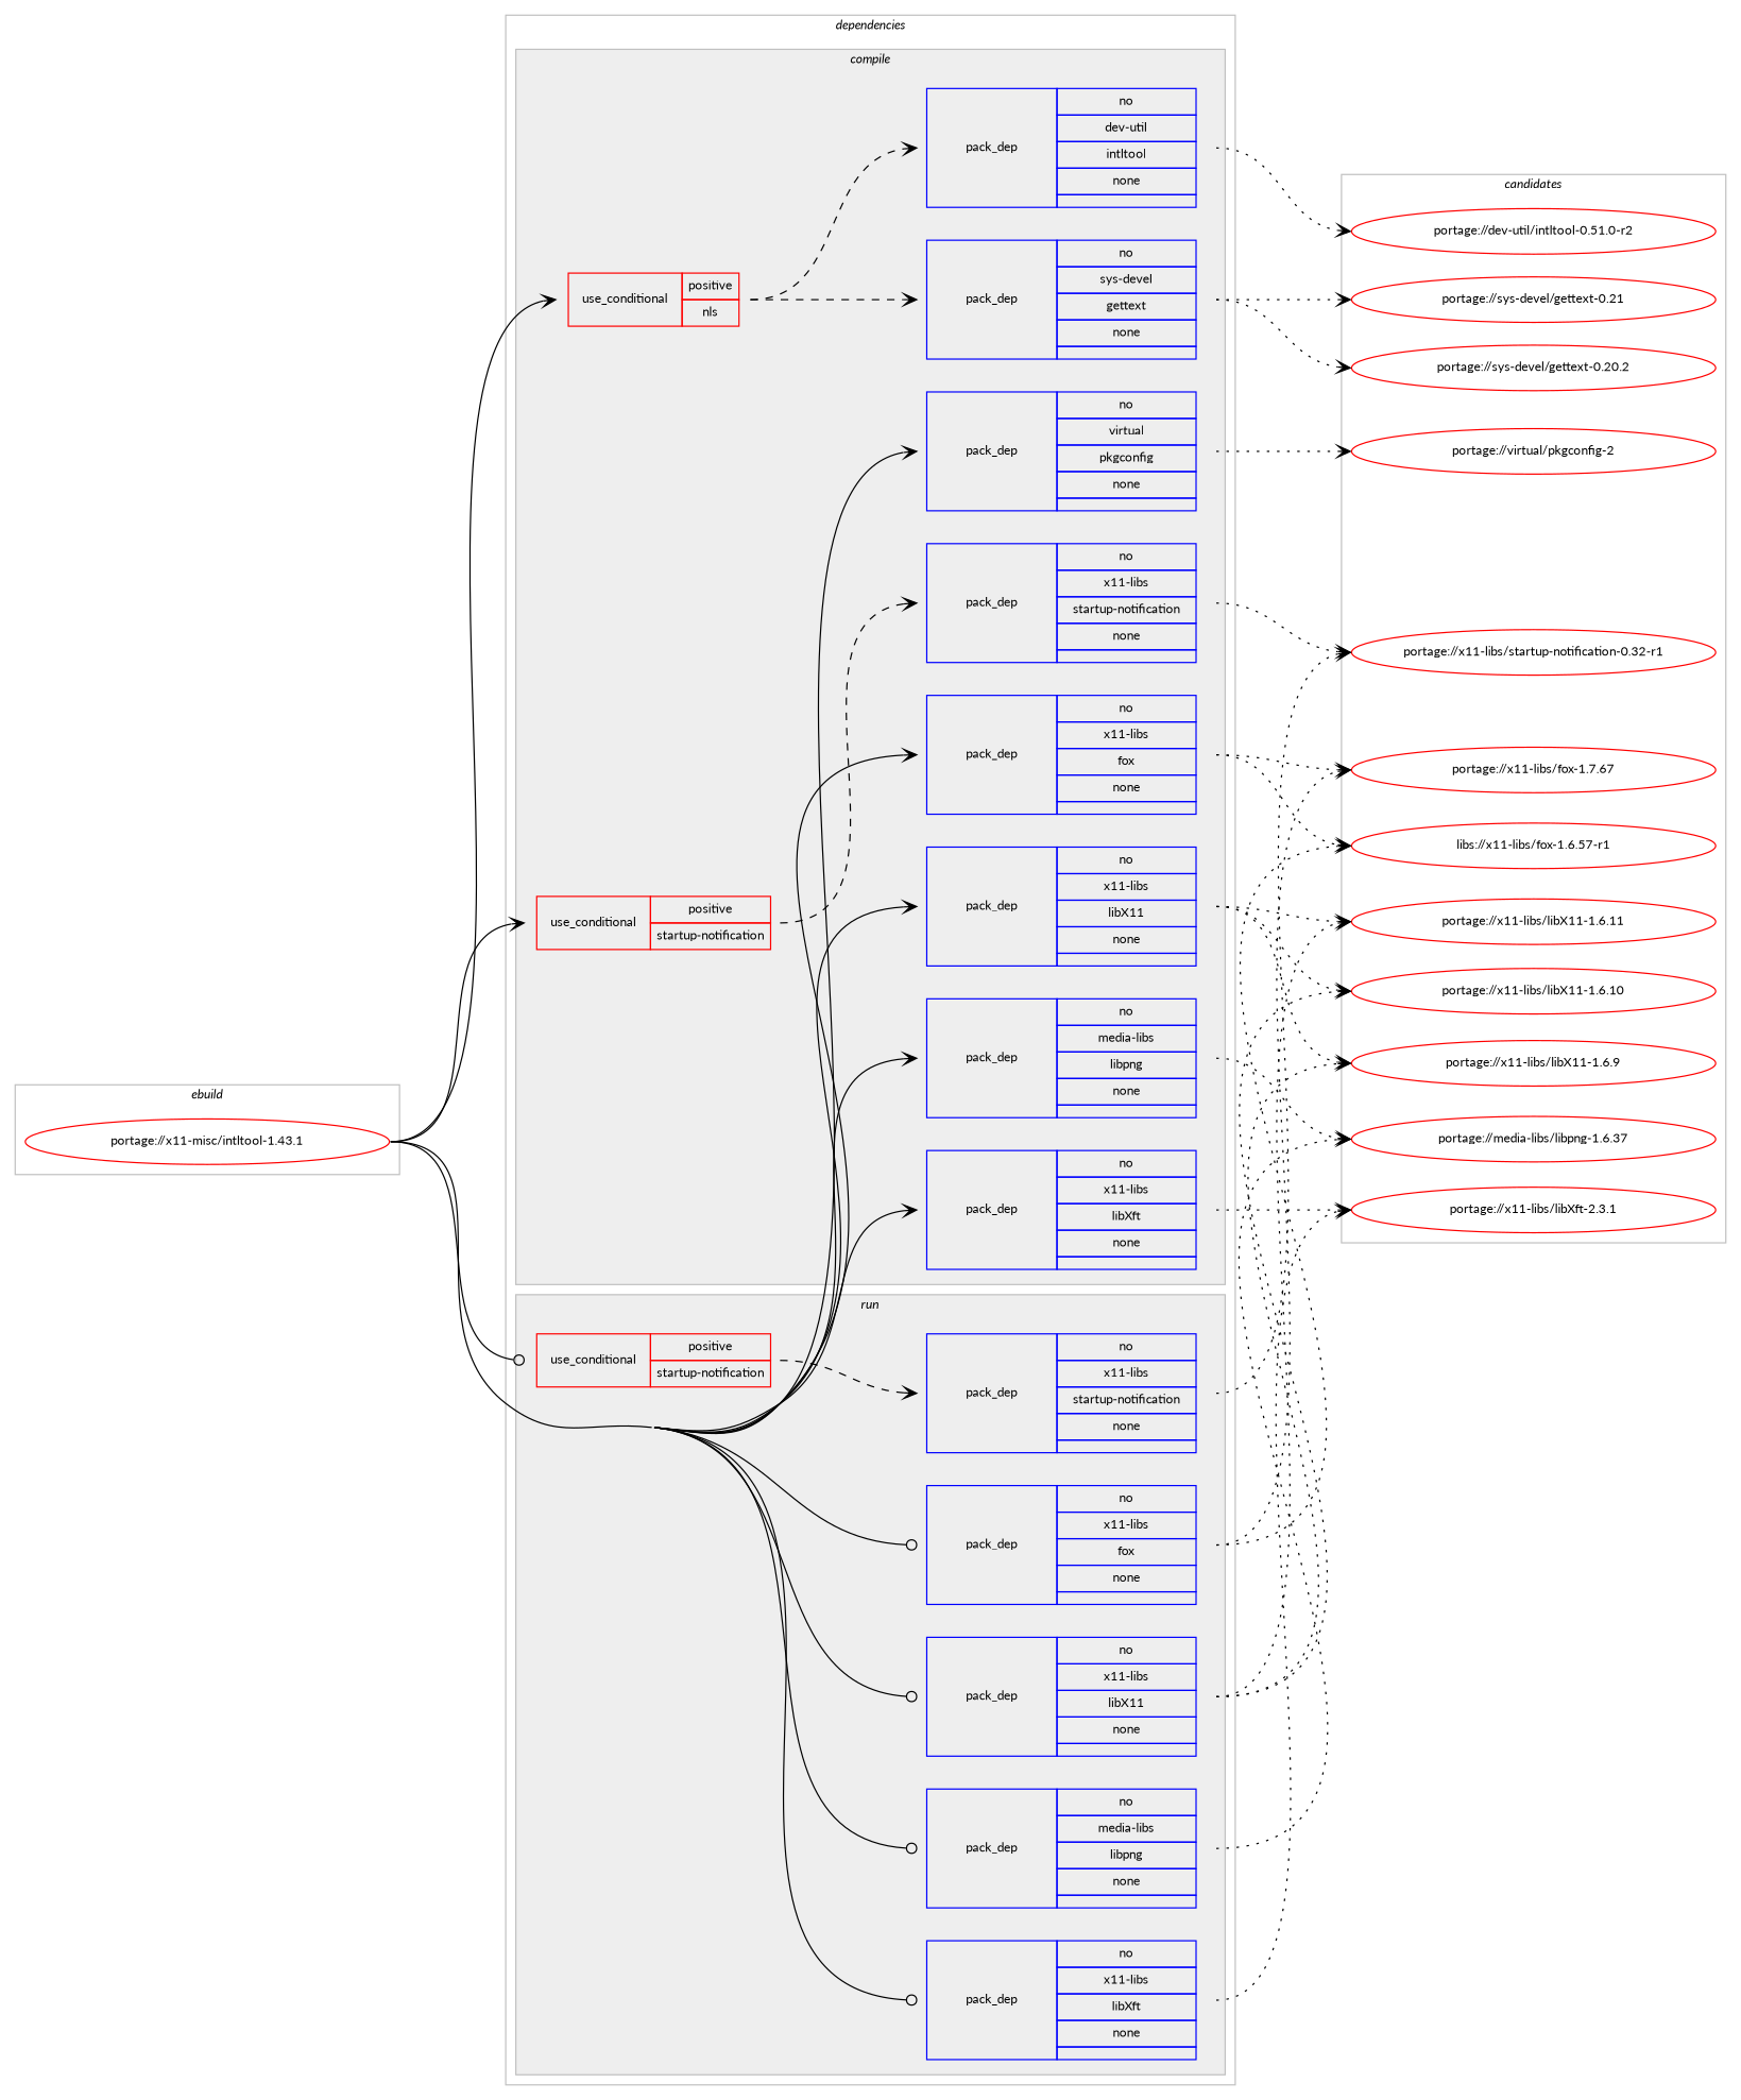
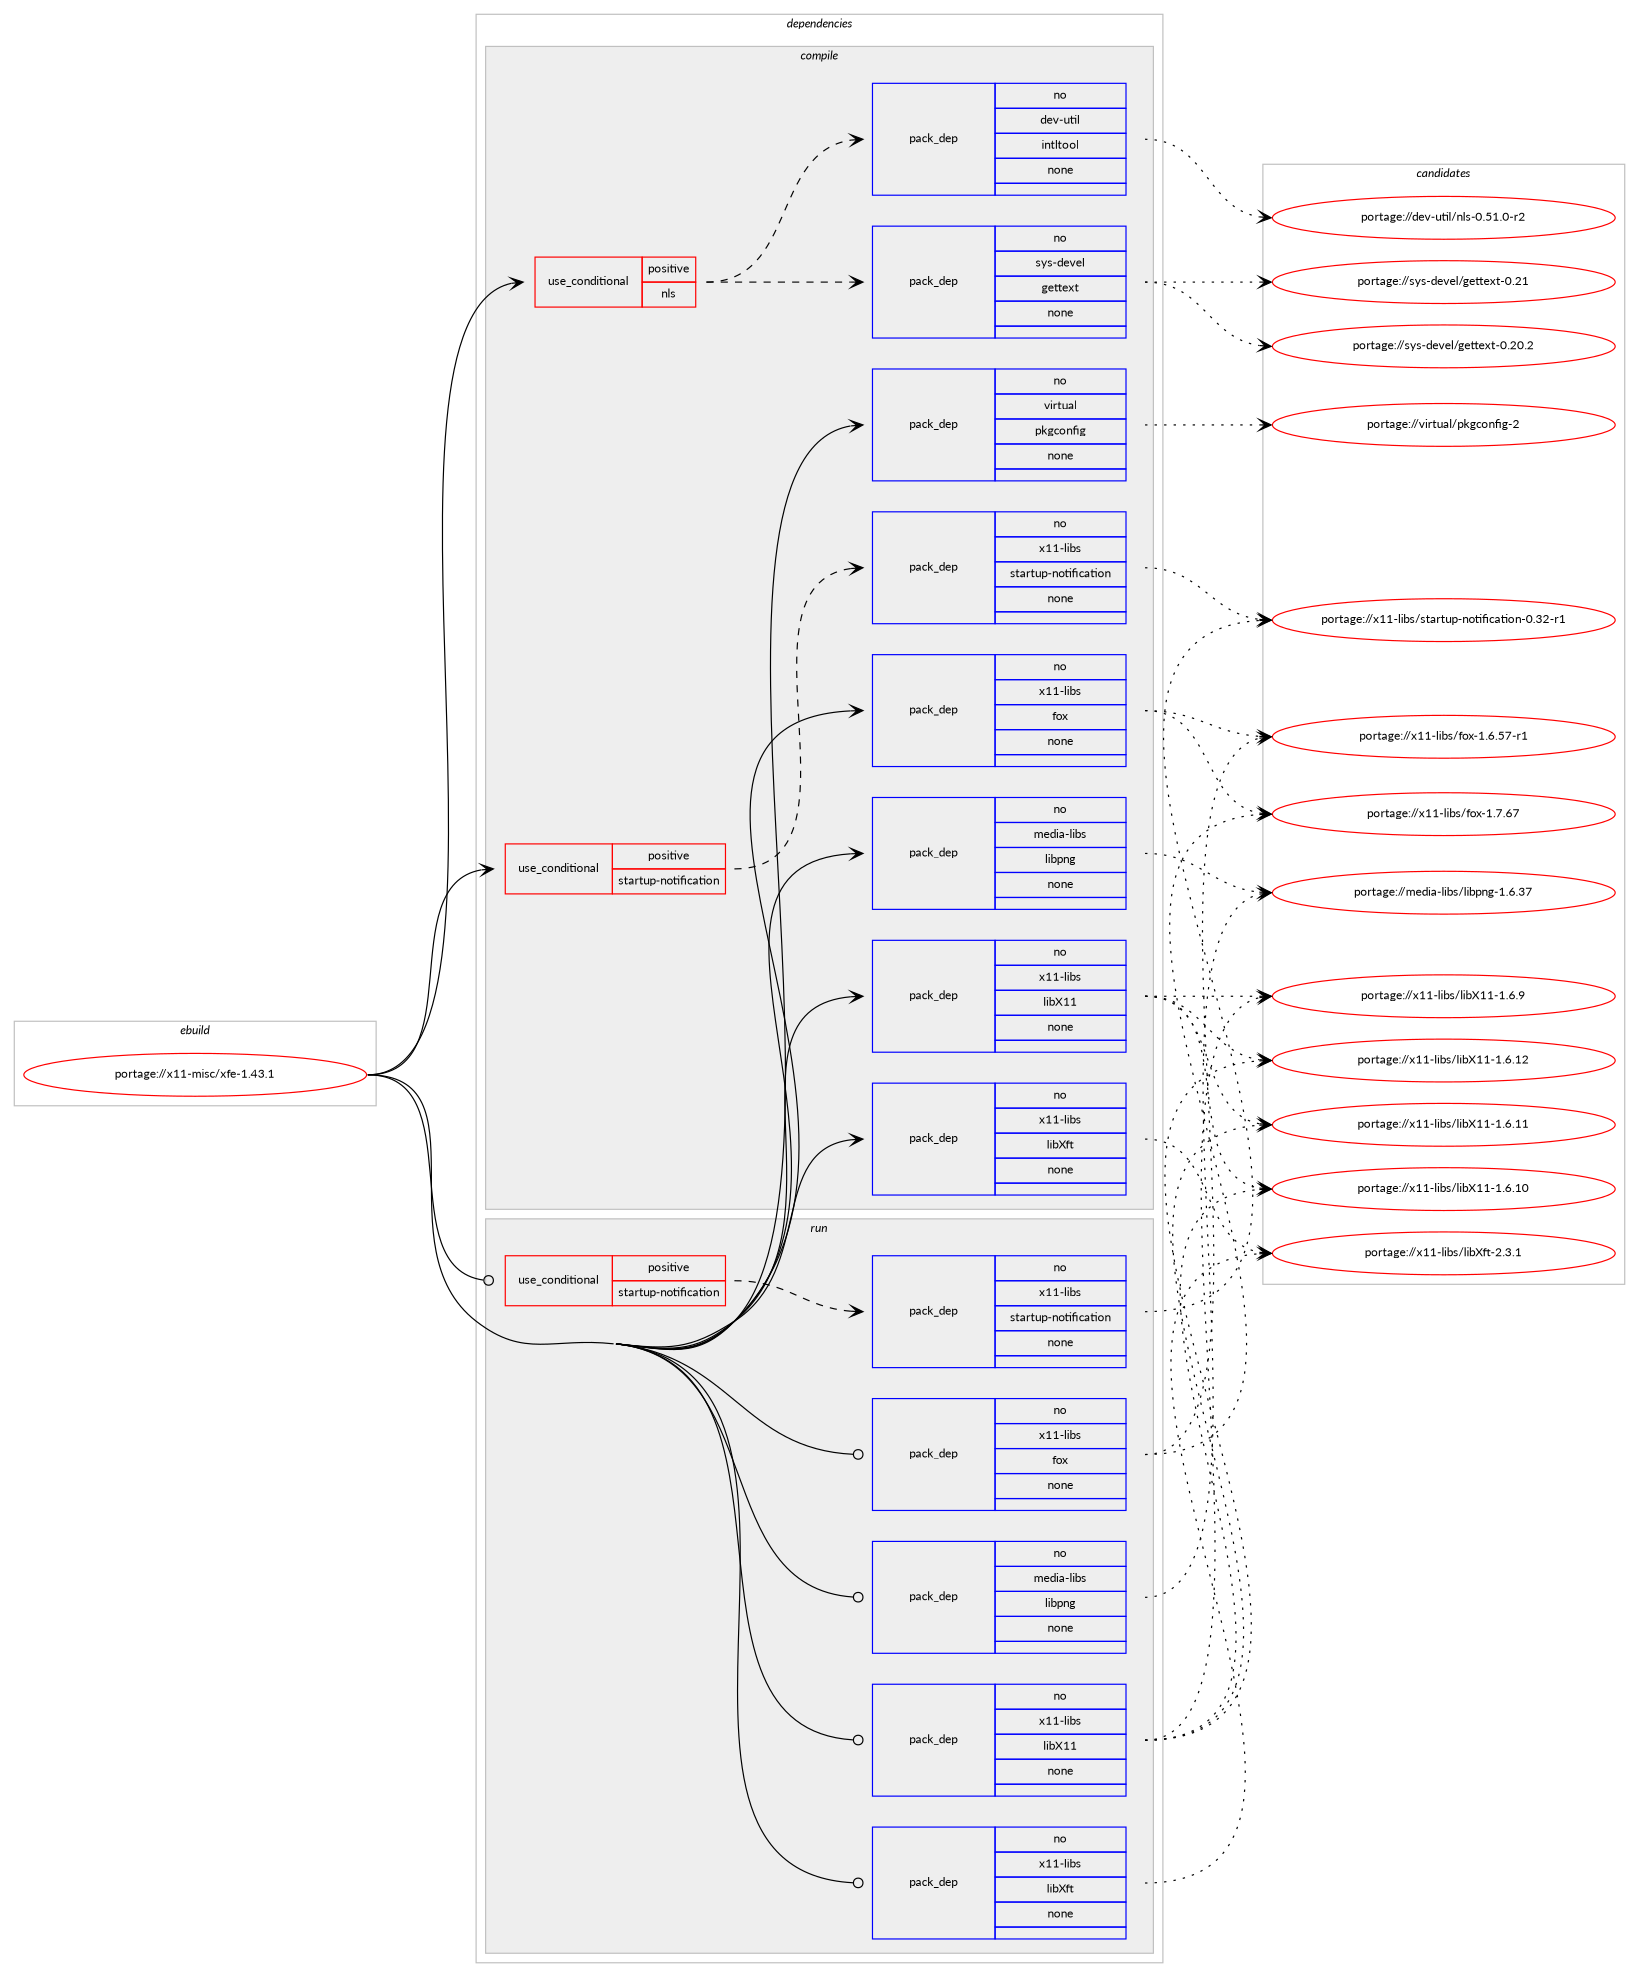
  digraph {
    compound=true
    concentrate=true
    fontname=Lato
    fontsize=10
    newrank=true
    rankdir=LR
    ranksep=1.5
    node [color=red fontname=Lato fontsize=10 shape=none]
    edge [arrowhead=vee fontname=Lato headport=w style=dotted tailport=e weight=100]
-   n1 [label="portage://x11-misc/intltool-1.43.1" width=4 shape=""]
+   n1 [label="portage://x11-misc/xfe-1.43.1" width=4 shape=""]
    n2 [color=blue label=<<TABLE BORDER="0" CELLBORDER="1" CELLSPACING="0" CELLPADDING="4" WIDTH="220"><TR><TD ROWSPAN="6" CELLPADDING="30">pack_dep</TD></TR><TR><TD WIDTH="110">no</TD></TR><TR><TD>dev-util</TD></TR><TR><TD>intltool</TD></TR><TR><TD>none</TD></TR><TR><TD></TD></TR></TABLE>>]
    n3 [color=blue label=<<TABLE BORDER="0" CELLBORDER="1" CELLSPACING="0" CELLPADDING="4" WIDTH="220"><TR><TD ROWSPAN="6" CELLPADDING="30">pack_dep</TD></TR><TR><TD WIDTH="110">no</TD></TR><TR><TD>sys-devel</TD></TR><TR><TD>gettext</TD></TR><TR><TD>none</TD></TR><TR><TD></TD></TR></TABLE>>]
    n4 [label=<<TABLE BORDER="0" CELLBORDER="1" CELLSPACING="0" CELLPADDING="4"><TR><TD ROWSPAN="3" CELLPADDING="10">use_conditional</TD></TR><TR><TD>positive</TD></TR><TR><TD>nls</TD></TR></TABLE>>]
    n5 [color=blue label=<<TABLE BORDER="0" CELLBORDER="1" CELLSPACING="0" CELLPADDING="4" WIDTH="220"><TR><TD ROWSPAN="6" CELLPADDING="30">pack_dep</TD></TR><TR><TD WIDTH="110">no</TD></TR><TR><TD>x11-libs</TD></TR><TR><TD>startup-notification</TD></TR><TR><TD>none</TD></TR><TR><TD></TD></TR></TABLE>>]
    n6 [label=<<TABLE BORDER="0" CELLBORDER="1" CELLSPACING="0" CELLPADDING="4"><TR><TD ROWSPAN="3" CELLPADDING="10">use_conditional</TD></TR><TR><TD>positive</TD></TR><TR><TD>startup-notification</TD></TR></TABLE>>]
    n7 [color=blue label=<<TABLE BORDER="0" CELLBORDER="1" CELLSPACING="0" CELLPADDING="4" WIDTH="220"><TR><TD ROWSPAN="6" CELLPADDING="30">pack_dep</TD></TR><TR><TD WIDTH="110">no</TD></TR><TR><TD>media-libs</TD></TR><TR><TD>libpng</TD></TR><TR><TD>none</TD></TR><TR><TD></TD></TR></TABLE>>]
    n8 [color=blue label=<<TABLE BORDER="0" CELLBORDER="1" CELLSPACING="0" CELLPADDING="4" WIDTH="220"><TR><TD ROWSPAN="6" CELLPADDING="30">pack_dep</TD></TR><TR><TD WIDTH="110">no</TD></TR><TR><TD>virtual</TD></TR><TR><TD>pkgconfig</TD></TR><TR><TD>none</TD></TR><TR><TD></TD></TR></TABLE>>]
    n9 [color=blue label=<<TABLE BORDER="0" CELLBORDER="1" CELLSPACING="0" CELLPADDING="4" WIDTH="220"><TR><TD ROWSPAN="6" CELLPADDING="30">pack_dep</TD></TR><TR><TD WIDTH="110">no</TD></TR><TR><TD>x11-libs</TD></TR><TR><TD>fox</TD></TR><TR><TD>none</TD></TR><TR><TD></TD></TR></TABLE>>]
    n10 [color=blue label=<<TABLE BORDER="0" CELLBORDER="1" CELLSPACING="0" CELLPADDING="4" WIDTH="220"><TR><TD ROWSPAN="6" CELLPADDING="30">pack_dep</TD></TR><TR><TD WIDTH="110">no</TD></TR><TR><TD>x11-libs</TD></TR><TR><TD>libX11</TD></TR><TR><TD>none</TD></TR><TR><TD></TD></TR></TABLE>>]
    n11 [color=blue label=<<TABLE BORDER="0" CELLBORDER="1" CELLSPACING="0" CELLPADDING="4" WIDTH="220"><TR><TD ROWSPAN="6" CELLPADDING="30">pack_dep</TD></TR><TR><TD WIDTH="110">no</TD></TR><TR><TD>x11-libs</TD></TR><TR><TD>libXft</TD></TR><TR><TD>none</TD></TR><TR><TD></TD></TR></TABLE>>]
    n12 [color=blue label=<<TABLE BORDER="0" CELLBORDER="1" CELLSPACING="0" CELLPADDING="4" WIDTH="220"><TR><TD ROWSPAN="6" CELLPADDING="30">pack_dep</TD></TR><TR><TD WIDTH="110">no</TD></TR><TR><TD>x11-libs</TD></TR><TR><TD>startup-notification</TD></TR><TR><TD>none</TD></TR><TR><TD></TD></TR></TABLE>>]
    n13 [label=<<TABLE BORDER="0" CELLBORDER="1" CELLSPACING="0" CELLPADDING="4"><TR><TD ROWSPAN="3" CELLPADDING="10">use_conditional</TD></TR><TR><TD>positive</TD></TR><TR><TD>startup-notification</TD></TR></TABLE>>]
    n14 [color=blue label=<<TABLE BORDER="0" CELLBORDER="1" CELLSPACING="0" CELLPADDING="4" WIDTH="220"><TR><TD ROWSPAN="6" CELLPADDING="30">pack_dep</TD></TR><TR><TD WIDTH="110">no</TD></TR><TR><TD>media-libs</TD></TR><TR><TD>libpng</TD></TR><TR><TD>none</TD></TR><TR><TD></TD></TR></TABLE>>]
    n15 [color=blue label=<<TABLE BORDER="0" CELLBORDER="1" CELLSPACING="0" CELLPADDING="4" WIDTH="220"><TR><TD ROWSPAN="6" CELLPADDING="30">pack_dep</TD></TR><TR><TD WIDTH="110">no</TD></TR><TR><TD>x11-libs</TD></TR><TR><TD>fox</TD></TR><TR><TD>none</TD></TR><TR><TD></TD></TR></TABLE>>]
    n16 [color=blue label=<<TABLE BORDER="0" CELLBORDER="1" CELLSPACING="0" CELLPADDING="4" WIDTH="220"><TR><TD ROWSPAN="6" CELLPADDING="30">pack_dep</TD></TR><TR><TD WIDTH="110">no</TD></TR><TR><TD>x11-libs</TD></TR><TR><TD>libX11</TD></TR><TR><TD>none</TD></TR><TR><TD></TD></TR></TABLE>>]
    n17 [color=blue label=<<TABLE BORDER="0" CELLBORDER="1" CELLSPACING="0" CELLPADDING="4" WIDTH="220"><TR><TD ROWSPAN="6" CELLPADDING="30">pack_dep</TD></TR><TR><TD WIDTH="110">no</TD></TR><TR><TD>x11-libs</TD></TR><TR><TD>libXft</TD></TR><TR><TD>none</TD></TR><TR><TD></TD></TR></TABLE>>]
-   n18 [label="portage://dev-util/intltool-0.51.0-r2" width=4 shape=""]
+   n18 [label="portage://dev-util/nls-0.51.0-r2" width=4 shape=""]
    n19 [label="portage://sys-devel/gettext-0.21" width=4 shape=""]
    n20 [label="portage://sys-devel/gettext-0.20.2" width=4 shape=""]
    n21 [label="portage://x11-libs/startup-notification-0.32-r1" width=4 shape=""]
    n22 [label="portage://media-libs/libpng-1.6.37" width=4 shape=""]
    n23 [label="portage://virtual/pkgconfig-2" width=4 shape=""]
    n24 [label="portage://x11-libs/fox-1.7.67" width=4 shape=""]
-   n25 [label="libs://x11-libs/fox-1.6.57-r1" width=4 shape=""]
+   n25 [label="portage://x11-libs/fox-1.6.57-r1" width=4 shape=""]
    n26 [label="portage://x11-libs/libX11-1.6.9" width=4 shape=""]
+   n27 [label="portage://x11-libs/libX11-1.6.12" width=4 shape=""]
    n28 [label="portage://x11-libs/libX11-1.6.11" width=4 shape=""]
    n29 [label="portage://x11-libs/libX11-1.6.10" width=4 shape=""]
    n30 [label="portage://x11-libs/libXft-2.3.1" width=4 shape=""]
    subgraph cluster_1 {
      color=gray
      label=<<i>ebuild</i>>
      rank=same
      n1
    }
    subgraph cluster_2 {
      color=gray
      label=<<i>dependencies</i>>
      subgraph cluster_3 {
        color=gray
        fillcolor="#eeeeee"
        label=<<i>compile</i>>
        style=filled
        subgraph sub_4 {
          color=gray
          fillcolor="#eeeeee"
          label=<<i>compile</i>>
          style=filled
          n4
          subgraph sub_5 {
            color=gray
            fillcolor="#eeeeee"
            label=<<i>compile</i>>
            style=filled
            n2
          }
          subgraph sub_6 {
            color=gray
            fillcolor="#eeeeee"
            label=<<i>compile</i>>
            style=filled
            n3
          }
        }
        subgraph sub_7 {
          color=gray
          fillcolor="#eeeeee"
          label=<<i>compile</i>>
          style=filled
          n6
          subgraph sub_8 {
            color=gray
            fillcolor="#eeeeee"
            label=<<i>compile</i>>
            style=filled
            n5
          }
        }
        subgraph sub_9 {
          color=gray
          fillcolor="#eeeeee"
          label=<<i>compile</i>>
          style=filled
          n7
        }
        subgraph sub_10 {
          color=gray
          fillcolor="#eeeeee"
          label=<<i>compile</i>>
          style=filled
          n8
        }
        subgraph sub_11 {
          color=gray
          fillcolor="#eeeeee"
          label=<<i>compile</i>>
          style=filled
          n9
        }
        subgraph sub_12 {
          color=gray
          fillcolor="#eeeeee"
          label=<<i>compile</i>>
          style=filled
          n10
        }
        subgraph sub_13 {
          color=gray
          fillcolor="#eeeeee"
          label=<<i>compile</i>>
          style=filled
          n11
        }
      }
      subgraph cluster_14 {
        color=gray
        fillcolor="#eeeeee"
        label=<<i>run</i>>
        style=filled
        subgraph sub_15 {
          color=gray
          fillcolor="#eeeeee"
          label=<<i>run</i>>
          style=filled
          n13
          subgraph sub_16 {
            color=gray
            fillcolor="#eeeeee"
            label=<<i>run</i>>
            style=filled
            n12
          }
        }
        subgraph sub_17 {
          color=gray
          fillcolor="#eeeeee"
          label=<<i>run</i>>
          style=filled
          n14
        }
        subgraph sub_18 {
          color=gray
          fillcolor="#eeeeee"
          label=<<i>run</i>>
          style=filled
          n15
        }
        subgraph sub_19 {
          color=gray
          fillcolor="#eeeeee"
          label=<<i>run</i>>
          style=filled
          n16
        }
        subgraph sub_20 {
          color=gray
          fillcolor="#eeeeee"
          label=<<i>run</i>>
          style=filled
          n17
        }
      }
      subgraph cluster_21 {
        color=gray
        fillcolor="#eeeeee"
        label=<<i>compile and run</i>>
        style=filled
      }
    }
    subgraph cluster_22 {
      color=gray
      label=<<i>candidates</i>>
      rank=same
      subgraph sub_23 {
        color=black
        label=<<i>candidates</i>>
        nodesep=1
        rank=same
        n18
      }
      subgraph sub_24 {
        color=black
        label=<<i>candidates</i>>
        nodesep=1
        rank=same
        n19
        n20
      }
      subgraph sub_25 {
        color=black
        label=<<i>candidates</i>>
        nodesep=1
        rank=same
        n21
      }
      subgraph sub_26 {
        color=black
        label=<<i>candidates</i>>
        nodesep=1
        rank=same
        n22
      }
      subgraph sub_27 {
        color=black
        label=<<i>candidates</i>>
        nodesep=1
        rank=same
        n23
      }
      subgraph sub_28 {
        color=black
        label=<<i>candidates</i>>
        nodesep=1
        rank=same
        n24
        n25
      }
      subgraph sub_29 {
        color=black
        label=<<i>candidates</i>>
        nodesep=1
        rank=same
        n26
+       n27
        n28
        n29
      }
      subgraph sub_30 {
        color=black
        label=<<i>candidates</i>>
        nodesep=1
        rank=same
        n30
      }
      subgraph sub_31 {
        color=black
        label=<<i>candidates</i>>
        nodesep=1
        rank=same
        n21
      }
      subgraph sub_32 {
        color=black
        label=<<i>candidates</i>>
        nodesep=1
        rank=same
        n22
      }
      subgraph sub_33 {
        color=black
        label=<<i>candidates</i>>
        nodesep=1
        rank=same
        n30
      }
      subgraph sub_34 {
        color=black
        label=<<i>candidates</i>>
        nodesep=1
        rank=same
        n24
        n25
      }
      subgraph sub_35 {
        color=black
        label=<<i>candidates</i>>
        nodesep=1
        rank=same
        n26
+       n27
        n28
        n29
      }
    }
    n1 -> n4 [style=solid weight=20]
    n1 -> n6 [style=solid weight=20]
    n1 -> n7 [style=solid weight=20]
    n1 -> n8 [style=solid weight=20]
    n1 -> n9 [style=solid weight=20]
    n1 -> n10 [style=solid weight=20]
    n1 -> n11 [style=solid weight=20]
    n1 -> n13 [arrowhead=odot style=solid weight=20]
    n1 -> n14 [arrowhead=odot style=solid weight=20]
    n1 -> n15 [arrowhead=odot style=solid weight=20]
    n1 -> n16 [arrowhead=odot style=solid weight=20]
    n1 -> n17 [arrowhead=odot style=solid weight=20]
    n2 -> n18
    n3 -> n19
    n3 -> n20
    n4 -> n2 [style=dashed weight=20]
    n4 -> n3 [style=dashed weight=20]
    n5 -> n21
    n6 -> n5 [style=dashed weight=20]
    n7 -> n22
    n8 -> n23
    n9 -> n24
    n9 -> n25
    n10 -> n26
+   n10 -> n27
    n10 -> n28
    n10 -> n29
    n11 -> n30
    n12 -> n21
    n13 -> n12 [style=dashed weight=20]
    n14 -> n22
    n15 -> n24
    n15 -> n25
    n16 -> n26
+   n16 -> n27
    n16 -> n28
    n16 -> n29
    n17 -> n30
  }
